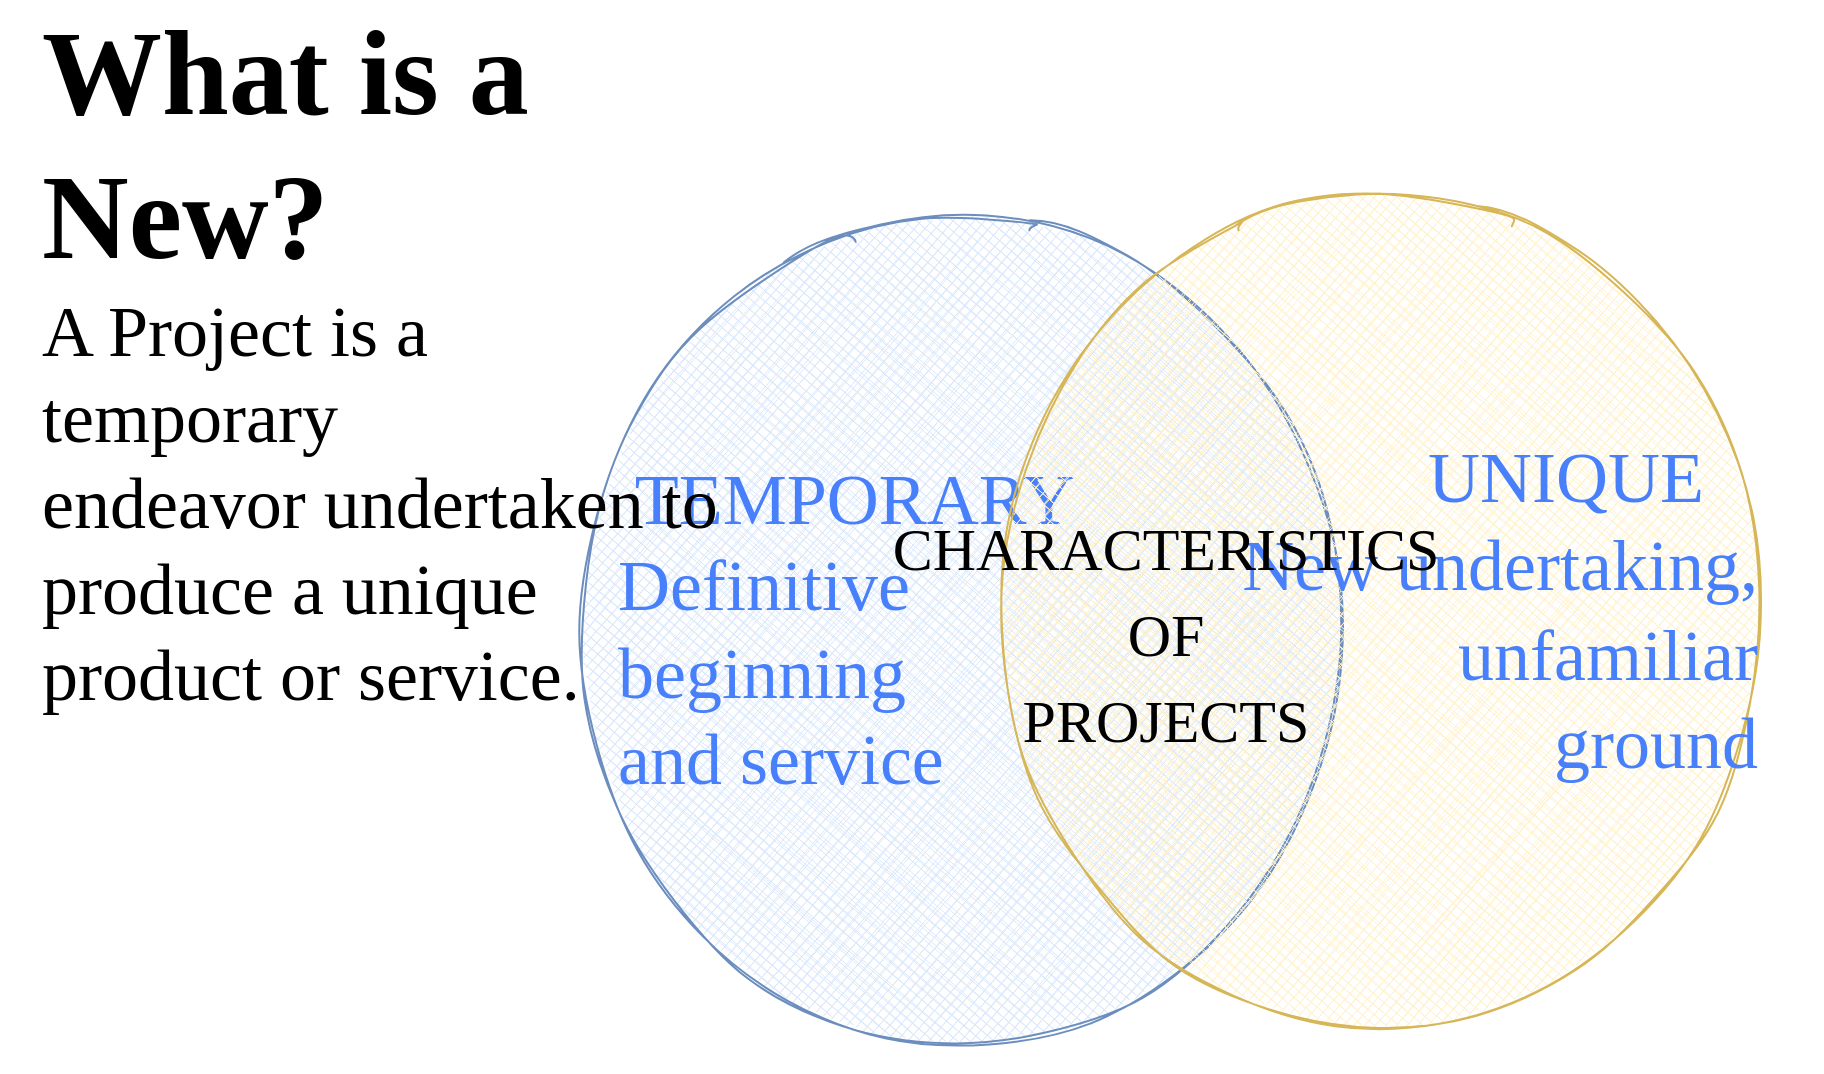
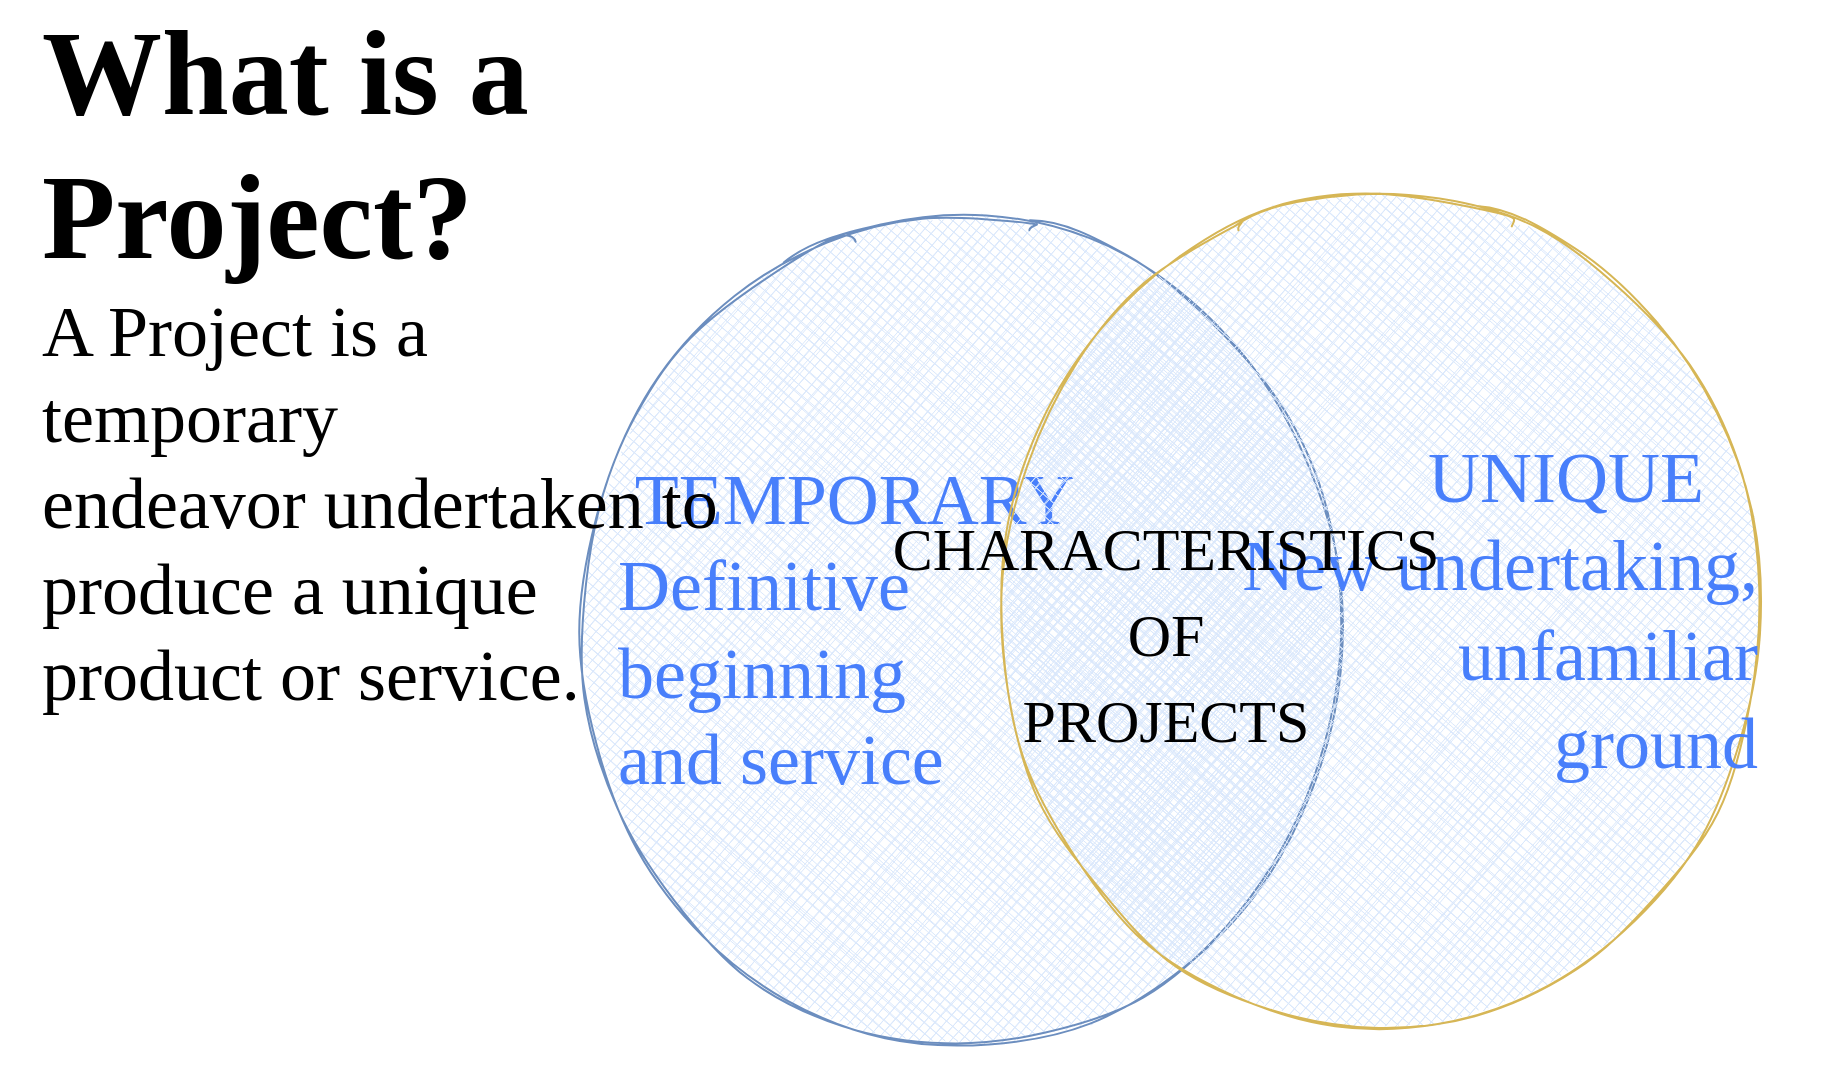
  <mxCell id="0" />
  <mxCell id="1" parent="0" />
  <mxCell id="2" value="&lt;font face=&quot;FZJingLeiS-R-GB&quot; style=&quot;font-size: 36px&quot; color=&quot;#487ffb&quot;&gt;&amp;nbsp; &amp;nbsp; TEMPORARY&lt;br&gt;&amp;nbsp; &amp;nbsp;Definitive &lt;br&gt;&amp;nbsp; &amp;nbsp;beginning &lt;br&gt;&amp;nbsp; &amp;nbsp;and service&lt;/font&gt;" style="ellipse;whiteSpace=wrap;html=1;aspect=fixed;sketch=1;fillStyle=cross-hatch;fillColor=#dae8fc;strokeColor=#6c8ebf;align=left;" vertex="1" parent="1"><mxGeometry x="280" y="80" width="400" height="400" as="geometry" /></mxCell>
- <mxCell id="3" value="&lt;div style=&quot;font-size: 36px&quot;&gt;&lt;span&gt;&lt;font style=&quot;font-size: 36px&quot; face=&quot;FZJingLeiS-R-GB&quot; color=&quot;#487ffb&quot;&gt;UNIQUE&amp;nbsp; &amp;nbsp;&amp;nbsp;&lt;/font&gt;&lt;/span&gt;&lt;/div&gt;&lt;div style=&quot;font-size: 36px&quot;&gt;&lt;span&gt;&lt;font style=&quot;font-size: 36px&quot; face=&quot;FZJingLeiS-R-GB&quot; color=&quot;#487ffb&quot;&gt;New undertaking,&amp;nbsp;&lt;/font&gt;&lt;/span&gt;&lt;/div&gt;&lt;div style=&quot;font-size: 36px&quot;&gt;&lt;span&gt;&lt;font style=&quot;font-size: 36px&quot; face=&quot;FZJingLeiS-R-GB&quot; color=&quot;#487ffb&quot;&gt;unfamiliar&amp;nbsp;&lt;/font&gt;&lt;/span&gt;&lt;/div&gt;&lt;div style=&quot;font-size: 36px&quot;&gt;&lt;span&gt;&lt;font style=&quot;font-size: 36px&quot; face=&quot;FZJingLeiS-R-GB&quot; color=&quot;#487ffb&quot;&gt;ground&amp;nbsp;&lt;/font&gt;&lt;/span&gt;&lt;/div&gt;" style="ellipse;whiteSpace=wrap;html=1;aspect=fixed;sketch=1;fillStyle=cross-hatch;fillColor=#fff2cc;strokeColor=#d6b656;align=right;" vertex="1" parent="1"><mxGeometry x="490" y="70" width="400" height="400" as="geometry" /></mxCell>
- <mxCell id="4" value="&lt;div style=&quot;text-align: left&quot;&gt;&lt;b style=&quot;font-size: 60px&quot;&gt;What is a New?&lt;/b&gt;&lt;/div&gt;&lt;div style=&quot;text-align: left&quot;&gt;&lt;/div&gt;&lt;div style=&quot;text-align: left&quot;&gt;&lt;span&gt;A Project is a temporary&amp;nbsp;&lt;/span&gt;&lt;/div&gt;&lt;div style=&quot;text-align: left&quot;&gt;&lt;span&gt;endeavor undertaken to&amp;nbsp;&lt;/span&gt;&lt;/div&gt;&lt;div style=&quot;text-align: left&quot;&gt;&lt;span&gt;produce a unique&amp;nbsp;&lt;/span&gt;&lt;/div&gt;&lt;div style=&quot;text-align: left&quot;&gt;&lt;span&gt;product or service.&lt;/span&gt;&lt;/div&gt;" style="text;html=1;strokeColor=none;fillColor=none;align=center;verticalAlign=middle;whiteSpace=wrap;rounded=0;sketch=1;fillStyle=cross-hatch;fontFamily=FZJingLeiS-R-GB;fontSize=36;" vertex="1" parent="1"><mxGeometry x="20" y="20" width="360" height="250" as="geometry" /></mxCell>
+ <mxCell id="3" value="&lt;div style=&quot;font-size: 36px&quot;&gt;&lt;span&gt;&lt;font style=&quot;font-size: 36px&quot; face=&quot;FZJingLeiS-R-GB&quot; color=&quot;#487ffb&quot;&gt;UNIQUE&amp;nbsp; &amp;nbsp;&amp;nbsp;&lt;/font&gt;&lt;/span&gt;&lt;/div&gt;&lt;div style=&quot;font-size: 36px&quot;&gt;&lt;span&gt;&lt;font style=&quot;font-size: 36px&quot; face=&quot;FZJingLeiS-R-GB&quot; color=&quot;#487ffb&quot;&gt;New undertaking,&amp;nbsp;&lt;/font&gt;&lt;/span&gt;&lt;/div&gt;&lt;div style=&quot;font-size: 36px&quot;&gt;&lt;span&gt;&lt;font style=&quot;font-size: 36px&quot; face=&quot;FZJingLeiS-R-GB&quot; color=&quot;#487ffb&quot;&gt;unfamiliar&amp;nbsp;&lt;/font&gt;&lt;/span&gt;&lt;/div&gt;&lt;div style=&quot;font-size: 36px&quot;&gt;&lt;span&gt;&lt;font style=&quot;font-size: 36px&quot; face=&quot;FZJingLeiS-R-GB&quot; color=&quot;#487ffb&quot;&gt;ground&amp;nbsp;&lt;/font&gt;&lt;/span&gt;&lt;/div&gt;" style="ellipse;whiteSpace=wrap;html=1;aspect=fixed;sketch=1;fillStyle=cross-hatch;fillColor=#dae8fc;strokeColor=#d6b656;align=right;" vertex="1" parent="1"><mxGeometry x="490" y="70" width="400" height="400" as="geometry" /></mxCell>
+ <mxCell id="4" value="&lt;div style=&quot;text-align: left&quot;&gt;&lt;b style=&quot;font-size: 60px&quot;&gt;What is a Project?&lt;/b&gt;&lt;/div&gt;&lt;div style=&quot;text-align: left&quot;&gt;&lt;/div&gt;&lt;div style=&quot;text-align: left&quot;&gt;&lt;span&gt;A Project is a temporary&amp;nbsp;&lt;/span&gt;&lt;/div&gt;&lt;div style=&quot;text-align: left&quot;&gt;&lt;span&gt;endeavor undertaken to&amp;nbsp;&lt;/span&gt;&lt;/div&gt;&lt;div style=&quot;text-align: left&quot;&gt;&lt;span&gt;produce a unique&amp;nbsp;&lt;/span&gt;&lt;/div&gt;&lt;div style=&quot;text-align: left&quot;&gt;&lt;span&gt;product or service.&lt;/span&gt;&lt;/div&gt;" style="text;html=1;strokeColor=none;fillColor=none;align=center;verticalAlign=middle;whiteSpace=wrap;rounded=0;sketch=1;fillStyle=cross-hatch;fontFamily=FZJingLeiS-R-GB;fontSize=36;" vertex="1" parent="1"><mxGeometry x="20" y="20" width="360" height="250" as="geometry" /></mxCell>
  <mxCell id="5" value="&lt;font style=&quot;font-size: 30px&quot;&gt;CHARACTERISTICS&lt;br&gt;OF&lt;br&gt;PROJECTS&lt;/font&gt;" style="text;html=1;strokeColor=none;fillColor=none;align=center;verticalAlign=middle;whiteSpace=wrap;rounded=0;sketch=1;fillStyle=cross-hatch;fontFamily=FZJingLeiS-R-GB;fontSize=36;" vertex="1" parent="1"><mxGeometry x="553" y="266" width="60" height="30" as="geometry" /></mxCell>
